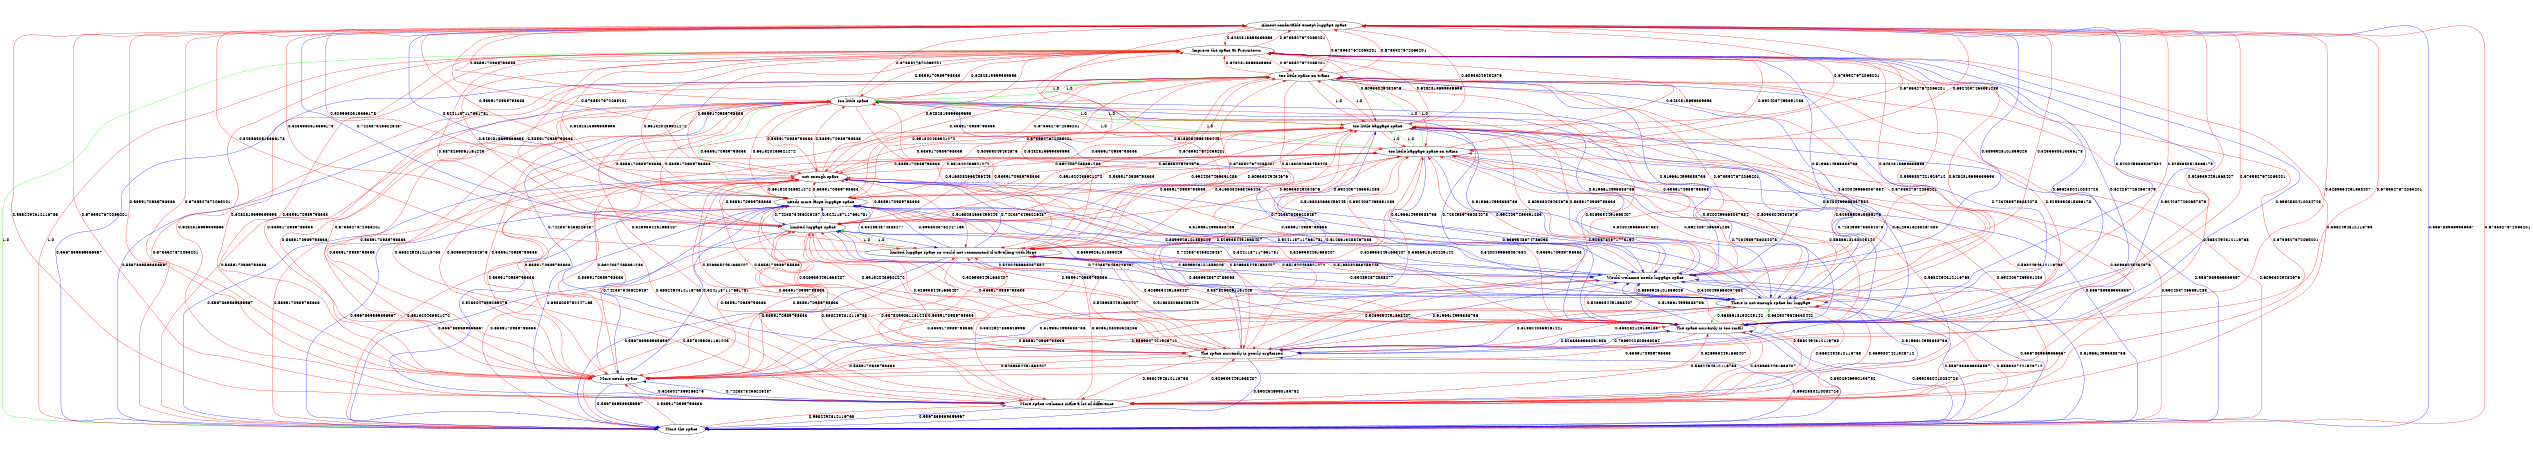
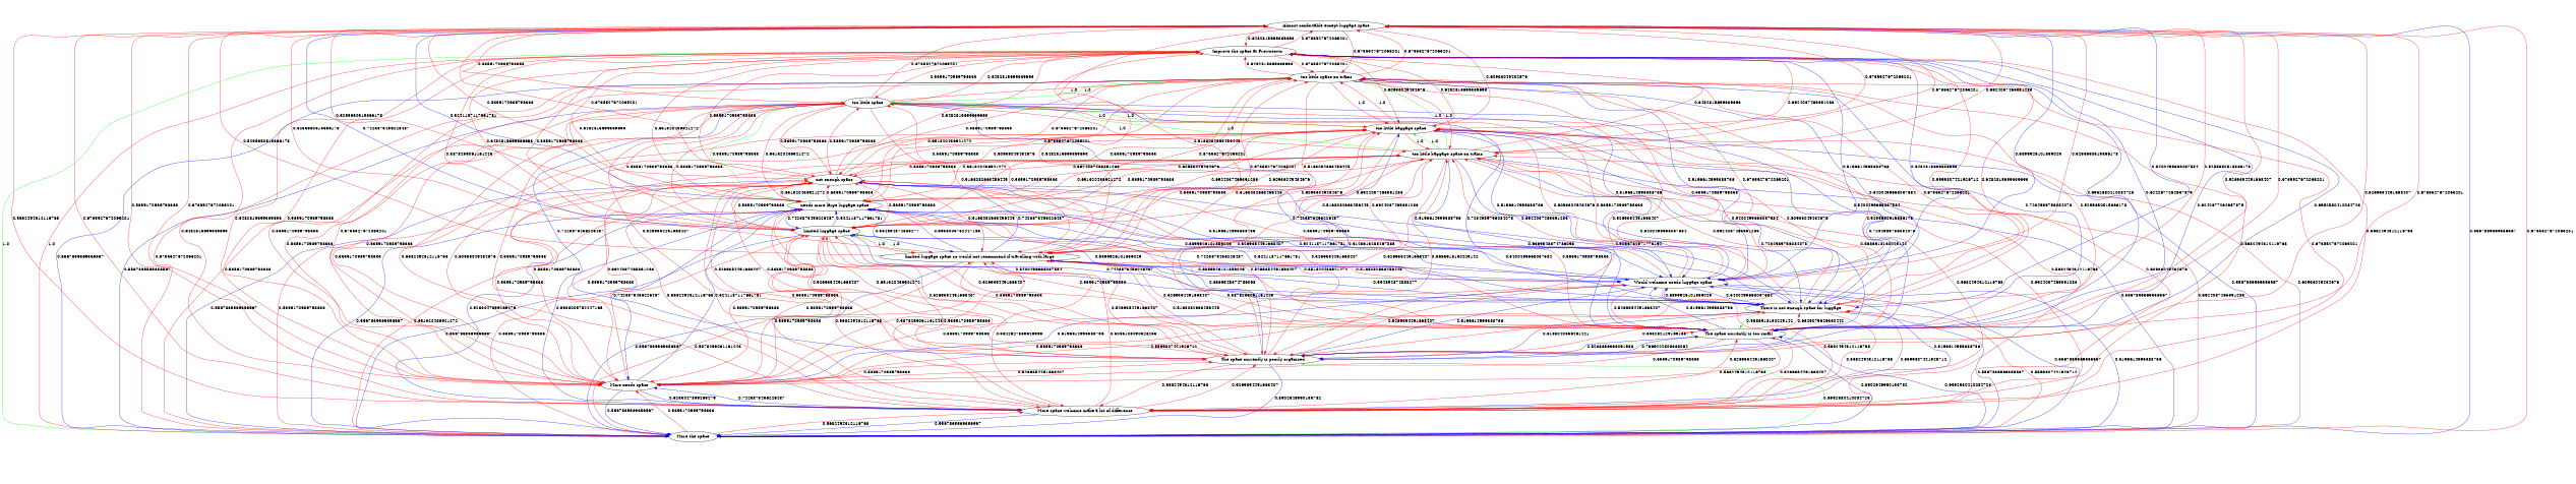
  digraph {
    edge [color=red]
    "Almost confortable except luggage space"
    "Improve the space at Frowntown"
    n3 [label="More the space"]
    n4 [label="More space welcome make a lot of difference"]
    n5 [label="More needs space"]
    "The space currently is poorly organised"
    "The space currently is too small"
    "There is not enough space for luggage"
    n9 [label="Would welcome needs luggage space"]
    "limited luggage space so would not recommend if travelling with large"
    "limited luggage space"
    "needs more large luggage space"
    "not enough space"
    "too little baggage space on trains"
    "too little baggage space"
    "too little space"
    "too little space on trains"
    "Almost confortable except luggage space" -> "Improve the space at Frowntown" [label=0.6482815699339693]
    "Almost confortable except luggage space" -> n3 [color=blue label=0.5567839569356567]
    "Almost confortable except luggage space" -> n4 [label=0.5682494312116768]
    "Almost confortable except luggage space" -> n5 [label=0.5359170989798333]
    "Almost confortable except luggage space" -> "The space currently is poorly organised" [label=0.5269354491668407]
    "Almost confortable except luggage space" -> "The space currently is too small" [label=0.5269354491668407]
    "Almost confortable except luggage space" -> "There is not enough space for luggage" [color=blue label=0.5400499668037584]
    "Almost confortable except luggage space" -> n9 [color=blue label=0.6899926101859029]
    "Almost confortable except luggage space" -> "limited luggage space so would not recommend if travelling with large" [label=0.5168082663456445]
    "Almost confortable except luggage space" -> "limited luggage space" [color=blue label=0.7423873456226487]
    "Almost confortable except luggage space" -> "needs more large luggage space" [color=blue label=0.5241187117661781]
    "Almost confortable except luggage space" -> "not enough space" [label=0.5359170989798333]
    "Almost confortable except luggage space" -> "too little baggage space on trains" [label=0.6924037465391283]
    "Almost confortable except luggage space" -> "too little baggage space" [label=0.60933049434676]
    "Almost confortable except luggage space" -> "too little space" [label=0.5359170989798333]
    "Almost confortable except luggage space" -> "too little space on trains" [label=0.6735527672065201]
    "Improve the space at Frowntown" -> "Almost confortable except luggage space" [label=0.6735527672065201]
    "Improve the space at Frowntown" -> n3 [color=green label=1.0]
    "Improve the space at Frowntown" -> n4 [label=0.5682494312116768]
    "Improve the space at Frowntown" -> n5 [label=0.5359170989798333]
    "Improve the space at Frowntown" -> "The space currently is poorly organised" [color=blue label=0.6952580410084723]
    "Improve the space at Frowntown" -> "The space currently is too small" [color=blue label=0.6952580410084723]
    "Improve the space at Frowntown" -> "There is not enough space for luggage" [label=0.5599807421926712]
    "Improve the space at Frowntown" -> n9 [color=blue label=0.5196614995388736]
    "Improve the space at Frowntown" -> "limited luggage space so would not recommend if travelling with large" [label=0.5878259061161243]
    "Improve the space at Frowntown" -> "limited luggage space" [label=0.5359170989798333]
    "Improve the space at Frowntown" -> "needs more large luggage space" [label=0.651320436921272]
    "Improve the space at Frowntown" -> "not enough space" [label=0.5359170989798333]
    "Improve the space at Frowntown" -> "too little baggage space on trains" [label=0.6924037465391283]
    "Improve the space at Frowntown" -> "too little baggage space" [label=0.60933049434676]
    "Improve the space at Frowntown" -> "too little space" [label=0.5359170989798333]
    "Improve the space at Frowntown" -> "too little space on trains" [label=0.6735527672065201]
    n3 -> "Almost confortable except luggage space" [label=0.6735527672065201]
    n3 -> "Improve the space at Frowntown" [label=1.0]
    n3 -> n4 [label=0.5682494312116768]
    n3 -> n5 [label=0.5359170989798333]
-   n3 -> "The space currently is poorly organised" [color=blue label=0.6952580410084723]
+   n3 -> "The space currently is poorly organised" [color=green label=0.6952580410084723]
    n3 -> "The space currently is too small" [color=blue label=0.6952580410084723]
    n3 -> "There is not enough space for luggage" [label=0.5599807421926712]
    n3 -> n9 [color=blue label=0.5196614995388736]
    n3 -> "limited luggage space so would not recommend if travelling with large" [label=0.5878259061161243]
    n3 -> "limited luggage space" [label=0.5359170989798333]
    n3 -> "needs more large luggage space" [label=0.651320436921272]
    n3 -> "not enough space" [label=0.5359170989798333]
    n3 -> "too little baggage space on trains" [label=0.6924037465391283]
    n3 -> "too little baggage space" [label=0.60933049434676]
    n3 -> "too little space" [label=0.5359170989798333]
    n3 -> "too little space on trains" [label=0.6735527672065201]
    n4 -> "Almost confortable except luggage space" [label=0.6735527672065201]
    n4 -> "Improve the space at Frowntown" [label=0.6482815699339693]
    n4 -> n3 [color=blue label=0.5567839569356567]
    n4 -> n5 [color=blue label=0.7423873456226487]
    n4 -> "The space currently is poorly organised" [label=0.5269354491668407]
    n4 -> "The space currently is too small" [label=0.5269354491668407]
    n4 -> "There is not enough space for luggage" [label=0.5599807421926712]
    n4 -> n9 [color=blue label=0.5196614995388736]
    n4 -> "limited luggage space so would not recommend if travelling with large" [label=0.5035108090528255]
    n4 -> "limited luggage space" [label=0.5359170989798333]
    n4 -> "needs more large luggage space" [color=blue label=0.6938005752247165]
    n4 -> "not enough space" [label=0.5359170989798333]
    n4 -> "too little baggage space on trains" [label=0.6924037465391283]
    n4 -> "too little baggage space" [label=0.60933049434676]
    n4 -> "too little space" [label=0.5359170989798333]
    n4 -> "too little space on trains" [label=0.6735527672065201]
    n5 -> "Almost confortable except luggage space" [label=0.6735527672065201]
    n5 -> "Improve the space at Frowntown" [label=0.6482815699339693]
    n5 -> n3 [color=blue label=0.5567839569356567]
    n5 -> n4 [color=blue label=0.5233047899269279]
    n5 -> "The space currently is poorly organised" [label=0.5269354491668407]
    n5 -> "The space currently is too small" [label=0.5269354491668407]
    n5 -> "There is not enough space for luggage" [label=0.5599807421926712]
    n5 -> n9 [color=blue label=0.5196614995388736]
    n5 -> "limited luggage space so would not recommend if travelling with large" [label=0.5878259061161243]
    n5 -> "limited luggage space" [label=0.5359170989798333]
    n5 -> "needs more large luggage space" [color=blue label=0.5241187117661781]
    n5 -> "not enough space" [label=0.5359170989798333]
    n5 -> "too little baggage space on trains" [label=0.6924037465391283]
    n5 -> "too little baggage space" [label=0.60933049434676]
    n5 -> "too little space" [label=0.5359170989798333]
    n5 -> "too little space on trains" [label=0.6735527672065201]
    "The space currently is poorly organised" -> "Almost confortable except luggage space" [label=0.6735527672065201]
    "The space currently is poorly organised" -> "Improve the space at Frowntown" [color=blue label=0.6242677262657879]
    "The space currently is poorly organised" -> n3 [color=blue label=0.8902646990133782]
    "The space currently is poorly organised" -> n4 [label=0.5682494312116768]
    "The space currently is poorly organised" -> n5 [label=0.5359170989798333]
    "The space currently is poorly organised" -> "The space currently is too small" [color=blue label=0.7669222808338064]
    "The space currently is poorly organised" -> "There is not enough space for luggage" [label=0.5352821291691587]
    "The space currently is poorly organised" -> n9 [color=blue label=0.5196614995388736]
    "The space currently is poorly organised" -> "limited luggage space so would not recommend if travelling with large" [label=0.5168082663456445]
    "The space currently is poorly organised" -> "limited luggage space" [label=0.5359170989798333]
    "The space currently is poorly organised" -> "needs more large luggage space" [label=0.651320436921272]
    "The space currently is poorly organised" -> "not enough space" [label=0.5359170989798333]
    "The space currently is poorly organised" -> "too little baggage space on trains" [label=0.5686918130229142]
    "The space currently is poorly organised" -> "too little baggage space" [color=blue label=0.6123613288467085]
    "The space currently is poorly organised" -> "too little space" [color=blue label=0.7423873456226487]
    "The space currently is poorly organised" -> "too little space on trains" [label=0.5255650515366178]
    "The space currently is too small" -> "Almost confortable except luggage space" [label=0.6735527672065201]
    "The space currently is too small" -> "Improve the space at Frowntown" [color=blue label=0.6242677262657879]
    "The space currently is too small" -> n3 [color=blue label=0.8902646990133782]
    "The space currently is too small" -> n4 [label=0.5682494312116768]
    "The space currently is too small" -> n5 [label=0.5359170989798333]
    "The space currently is too small" -> "The space currently is poorly organised" [color=blue label=0.8238686368091988]
-   "The space currently is too small" -> "There is not enough space for luggage" [color=green label=0.6325079646330442]
+   "The space currently is too small" -> "There is not enough space for luggage" [label=0.6325079646330442]
    "The space currently is too small" -> n9 [color=blue label=0.5196614995388736]
    "The space currently is too small" -> "limited luggage space so would not recommend if travelling with large" [label=0.5878259061161243]
    "The space currently is too small" -> "limited luggage space" [label=0.5359170989798333]
    "The space currently is too small" -> "needs more large luggage space" [label=0.651320436921272]
    "The space currently is too small" -> "not enough space" [label=0.5359170989798333]
    "The space currently is too small" -> "too little baggage space on trains" [label=0.5686918130229142]
-   "The space currently is too small" -> "too little baggage space" [color=blue label=0.6123613288467085]
    "The space currently is too small" -> "too little space" [color=blue label=0.7423873456226487]
    "The space currently is too small" -> "too little space on trains" [label=0.5255650515366178]
    "There is not enough space for luggage" -> "Almost confortable except luggage space" [label=0.5255650515366178]
    "There is not enough space for luggage" -> "Improve the space at Frowntown" [label=0.6482815699339693]
    "There is not enough space for luggage" -> n3 [color=blue label=0.5567839569356567]
    "There is not enough space for luggage" -> n4 [label=0.5682494312116768]
    "There is not enough space for luggage" -> n5 [label=0.5359170989798333]
    "There is not enough space for luggage" -> "The space currently is poorly organised" [color=blue label=0.5188040556461421]
    "There is not enough space for luggage" -> "The space currently is too small" [color=green label=0.5686918130229142]
    "There is not enough space for luggage" -> n9 [color=blue label=0.6899926101859029]
    "There is not enough space for luggage" -> "limited luggage space so would not recommend if travelling with large" [color=blue label=0.554894874888277]
    "There is not enough space for luggage" -> "limited luggage space" [color=blue label=0.7423873456226487]
    "There is not enough space for luggage" -> "needs more large luggage space" [color=blue label=0.5241187117661781]
    "There is not enough space for luggage" -> "not enough space" [color=blue label=0.9055732971773194]
    "There is not enough space for luggage" -> "too little baggage space on trains" [label=0.6924037465391283]
    "There is not enough space for luggage" -> "too little baggage space" [label=0.60933049434676]
    "There is not enough space for luggage" -> "too little space" [label=0.5359170989798333]
    "There is not enough space for luggage" -> "too little space on trains" [label=0.6735527672065201]
    n9 -> "Almost confortable except luggage space" [label=0.5255650515366178]
-   n9 -> "Improve the space at Frowntown" [label=0.6482815699339693]
+   n9 -> "Improve the space at Frowntown" [color=blue label=0.6482815699339693]
    n9 -> n3 [color=blue label=0.5567839569356567]
    n9 -> n4 [label=0.5682494312116768]
    n9 -> n5 [label=0.5359170989798333]
    n9 -> "The space currently is poorly organised" [label=0.5269354491668407]
    n9 -> "The space currently is too small" [label=0.5269354491668407]
    n9 -> "There is not enough space for luggage" [color=blue label=0.5400499668037584]
    n9 -> "limited luggage space so would not recommend if travelling with large" [label=0.5168082663456445]
    n9 -> "limited luggage space" [color=blue label=0.7423873456226487]
    n9 -> "needs more large luggage space" [color=blue label=0.5241187117661781]
    n9 -> "not enough space" [label=0.5359170989798333]
    n9 -> "too little baggage space on trains" [label=0.6924037465391283]
    n9 -> "too little baggage space" [label=0.60933049434676]
    n9 -> "too little space" [label=0.5359170989798333]
    n9 -> "too little space on trains" [label=0.6735527672065201]
    "limited luggage space so would not recommend if travelling with large" -> "Almost confortable except luggage space" [label=0.5255650515366178]
    "limited luggage space so would not recommend if travelling with large" -> "Improve the space at Frowntown" [label=0.6482815699339693]
    "limited luggage space so would not recommend if travelling with large" -> n3 [color=blue label=0.5567839569356567]
    "limited luggage space so would not recommend if travelling with large" -> n4 [label=0.5642627859646996]
    "limited luggage space so would not recommend if travelling with large" -> n5 [label=0.5359170989798333]
    "limited luggage space so would not recommend if travelling with large" -> "The space currently is poorly organised" [label=0.5269354491668407]
    "limited luggage space so would not recommend if travelling with large" -> "The space currently is too small" [label=0.5269354491668407]
    "limited luggage space so would not recommend if travelling with large" -> "There is not enough space for luggage" [color=blue label=0.6369548374786098]
    "limited luggage space so would not recommend if travelling with large" -> n9 [color=blue label=0.6899926101859029]
    "limited luggage space so would not recommend if travelling with large" -> "limited luggage space" [color=green label=1.0]
    "limited luggage space so would not recommend if travelling with large" -> "needs more large luggage space" [color=blue label=0.6938005752247165]
    "limited luggage space so would not recommend if travelling with large" -> "not enough space" [color=blue label=0.7423873456226487]
    "limited luggage space so would not recommend if travelling with large" -> "too little baggage space on trains" [label=0.6924037465391283]
    "limited luggage space so would not recommend if travelling with large" -> "too little baggage space" [label=0.60933049434676]
    "limited luggage space so would not recommend if travelling with large" -> "too little space" [label=0.5359170989798333]
    "limited luggage space so would not recommend if travelling with large" -> "too little space on trains" [label=0.6735527672065201]
    "limited luggage space" -> "Almost confortable except luggage space" [label=0.5255650515366178]
    "limited luggage space" -> "Improve the space at Frowntown" [label=0.6482815699339693]
    "limited luggage space" -> n3 [color=blue label=0.5567839569356567]
    "limited luggage space" -> n4 [label=0.5682494312116768]
    "limited luggage space" -> n5 [label=0.5359170989798333]
    "limited luggage space" -> "The space currently is poorly organised" [label=0.5269354491668407]
    "limited luggage space" -> "The space currently is too small" [label=0.5269354491668407]
    "limited luggage space" -> "There is not enough space for luggage" [color=blue label=0.5400499668037584]
    "limited luggage space" -> n9 [color=blue label=0.6899926101859029]
    "limited luggage space" -> "limited luggage space so would not recommend if travelling with large" [label=1.0]
    "limited luggage space" -> "needs more large luggage space" [color=blue label=0.5241187117661781]
    "limited luggage space" -> "not enough space" [label=0.5359170989798333]
    "limited luggage space" -> "too little baggage space on trains" [label=0.6924037465391283]
    "limited luggage space" -> "too little baggage space" [label=0.60933049434676]
    "limited luggage space" -> "too little space" [label=0.5359170989798333]
    "limited luggage space" -> "too little space on trains" [label=0.6735527672065201]
    "needs more large luggage space" -> "Almost confortable except luggage space" [label=0.5255650515366178]
    "needs more large luggage space" -> "Improve the space at Frowntown" [label=0.6482815699339693]
    "needs more large luggage space" -> n3 [color=blue label=0.5567839569356567]
    "needs more large luggage space" -> n4 [color=blue label=0.5233047899269279]
    "needs more large luggage space" -> n5 [color=blue label=0.7423873456226487]
    "needs more large luggage space" -> "The space currently is poorly organised" [label=0.5269354491668407]
    "needs more large luggage space" -> "The space currently is too small" [label=0.5269354491668407]
    "needs more large luggage space" -> "There is not enough space for luggage" [color=blue label=0.5400499668037584]
    "needs more large luggage space" -> n9 [color=blue label=0.6899926101859029]
    "needs more large luggage space" -> "limited luggage space so would not recommend if travelling with large" [color=blue label=0.554894874888277]
    "needs more large luggage space" -> "limited luggage space" [color=blue label=0.7423873456226487]
    "needs more large luggage space" -> "not enough space" [label=0.5359170989798333]
    "needs more large luggage space" -> "too little baggage space on trains" [label=0.6924037465391283]
    "needs more large luggage space" -> "too little baggage space" [label=0.60933049434676]
    "needs more large luggage space" -> "too little space" [color=green label=0.5359170989798333]
    "needs more large luggage space" -> "too little space on trains" [label=0.6735527672065201]
    "not enough space" -> "Almost confortable except luggage space" [label=0.6735527672065201]
    "not enough space" -> "Improve the space at Frowntown" [label=0.6482815699339693]
    "not enough space" -> n3 [color=blue label=0.5567839569356567]
    "not enough space" -> n4 [label=0.5682494312116768]
    "not enough space" -> n5 [label=0.5359170989798333]
    "not enough space" -> "The space currently is poorly organised" [label=0.5269354491668407]
    "not enough space" -> "The space currently is too small" [label=0.5269354491668407]
    "not enough space" -> "There is not enough space for luggage" [color=blue label=0.6369548374786098]
    "not enough space" -> n9 [color=blue label=0.5196614995388736]
    "not enough space" -> "limited luggage space so would not recommend if travelling with large" [label=0.5168082663456445]
    "not enough space" -> "limited luggage space" [label=0.5359170989798333]
    "not enough space" -> "needs more large luggage space" [label=0.651320436921272]
    "not enough space" -> "too little baggage space on trains" [label=0.6924037465391283]
    "not enough space" -> "too little baggage space" [label=0.60933049434676]
    "not enough space" -> "too little space" [label=0.5359170989798333]
    "not enough space" -> "too little space on trains" [label=0.6735527672065201]
    "too little baggage space on trains" -> "Almost confortable except luggage space" [label=0.6735527672065201]
    "too little baggage space on trains" -> "Improve the space at Frowntown" [label=0.6482815699339693]
    "too little baggage space on trains" -> n3 [color=blue label=0.5567839569356567]
    "too little baggage space on trains" -> n4 [label=0.5682494312116768]
    "too little baggage space on trains" -> n5 [label=0.5359170989798333]
    "too little baggage space on trains" -> "The space currently is poorly organised" [label=0.5269354491668407]
    "too little baggage space on trains" -> "The space currently is too small" [color=blue label=0.7234989756084078]
    "too little baggage space on trains" -> "There is not enough space for luggage" [color=blue label=0.5400499668037584]
    "too little baggage space on trains" -> n9 [color=blue label=0.5196614995388736]
    "too little baggage space on trains" -> "limited luggage space so would not recommend if travelling with large" [label=0.5168082663456445]
    "too little baggage space on trains" -> "limited luggage space" [label=0.5359170989798333]
    "too little baggage space on trains" -> "needs more large luggage space" [label=0.651320436921272]
    "too little baggage space on trains" -> "not enough space" [label=0.5359170989798333]
    "too little baggage space on trains" -> "too little baggage space" [color=green label=1.0]
    "too little baggage space on trains" -> "too little space" [color=green label=1.0]
    "too little baggage space on trains" -> "too little space on trains" [color=green label=1.0]
    "too little baggage space" -> "Almost confortable except luggage space" [label=0.6735527672065201]
    "too little baggage space" -> "Improve the space at Frowntown" [label=0.6482815699339693]
    "too little baggage space" -> n3 [color=blue label=0.5567839569356567]
    "too little baggage space" -> n4 [label=0.5682494312116768]
    "too little baggage space" -> n5 [label=0.5359170989798333]
    "too little baggage space" -> "The space currently is poorly organised" [label=0.5269354491668407]
    "too little baggage space" -> "The space currently is too small" [color=blue label=0.7234989756084078]
    "too little baggage space" -> "There is not enough space for luggage" [color=blue label=0.5400499668037584]
    "too little baggage space" -> n9 [color=blue label=0.5196614995388736]
    "too little baggage space" -> "limited luggage space so would not recommend if travelling with large" [label=0.5168082663456445]
    "too little baggage space" -> "limited luggage space" [label=0.5359170989798333]
    "too little baggage space" -> "needs more large luggage space" [label=0.651320436921272]
    "too little baggage space" -> "not enough space" [label=0.5359170989798333]
    "too little baggage space" -> "too little baggage space on trains" [label=1.0]
    "too little baggage space" -> "too little space" [color=green label=1.0]
    "too little baggage space" -> "too little space on trains" [label=1.0]
    "too little space" -> "Almost confortable except luggage space" [label=0.6735527672065201]
    "too little space" -> "Improve the space at Frowntown" [label=0.6482815699339693]
    "too little space" -> n3 [color=blue label=0.5567839569356567]
    "too little space" -> n4 [label=0.5682494312116768]
    "too little space" -> n5 [label=0.5359170989798333]
    "too little space" -> "The space currently is poorly organised" [label=0.5269354491668407]
    "too little space" -> "The space currently is too small" [color=blue label=0.7234989756084078]
    "too little space" -> "There is not enough space for luggage" [color=blue label=0.5400499668037584]
    "too little space" -> n9 [color=blue label=0.5196614995388736]
    "too little space" -> "limited luggage space so would not recommend if travelling with large" [label=0.5168082663456445]
    "too little space" -> "limited luggage space" [label=0.5359170989798333]
    "too little space" -> "needs more large luggage space" [label=0.651320436921272]
    "too little space" -> "not enough space" [label=0.5359170989798333]
    "too little space" -> "too little baggage space on trains" [label=1.0]
    "too little space" -> "too little baggage space" [label=1.0]
    "too little space" -> "too little space on trains" [label=1.0]
    "too little space on trains" -> "Almost confortable except luggage space" [label=0.6735527672065201]
    "too little space on trains" -> "Improve the space at Frowntown" [label=0.6482815699339693]
    "too little space on trains" -> n3 [color=blue label=0.5567839569356567]
    "too little space on trains" -> n4 [label=0.5682494312116768]
    "too little space on trains" -> n5 [label=0.5359170989798333]
    "too little space on trains" -> "The space currently is poorly organised" [label=0.5269354491668407]
    "too little space on trains" -> "The space currently is too small" [color=blue label=0.7234989756084078]
    "too little space on trains" -> "There is not enough space for luggage" [color=blue label=0.5400499668037584]
    "too little space on trains" -> n9 [color=blue label=0.5196614995388736]
    "too little space on trains" -> "limited luggage space so would not recommend if travelling with large" [label=0.5168082663456445]
    "too little space on trains" -> "limited luggage space" [label=0.5359170989798333]
    "too little space on trains" -> "needs more large luggage space" [label=0.651320436921272]
    "too little space on trains" -> "not enough space" [label=0.5359170989798333]
    "too little space on trains" -> "too little baggage space on trains" [label=1.0]
    "too little space on trains" -> "too little baggage space" [label=1.0]
    "too little space on trains" -> "too little space" [color=green label=1.0]
  }
